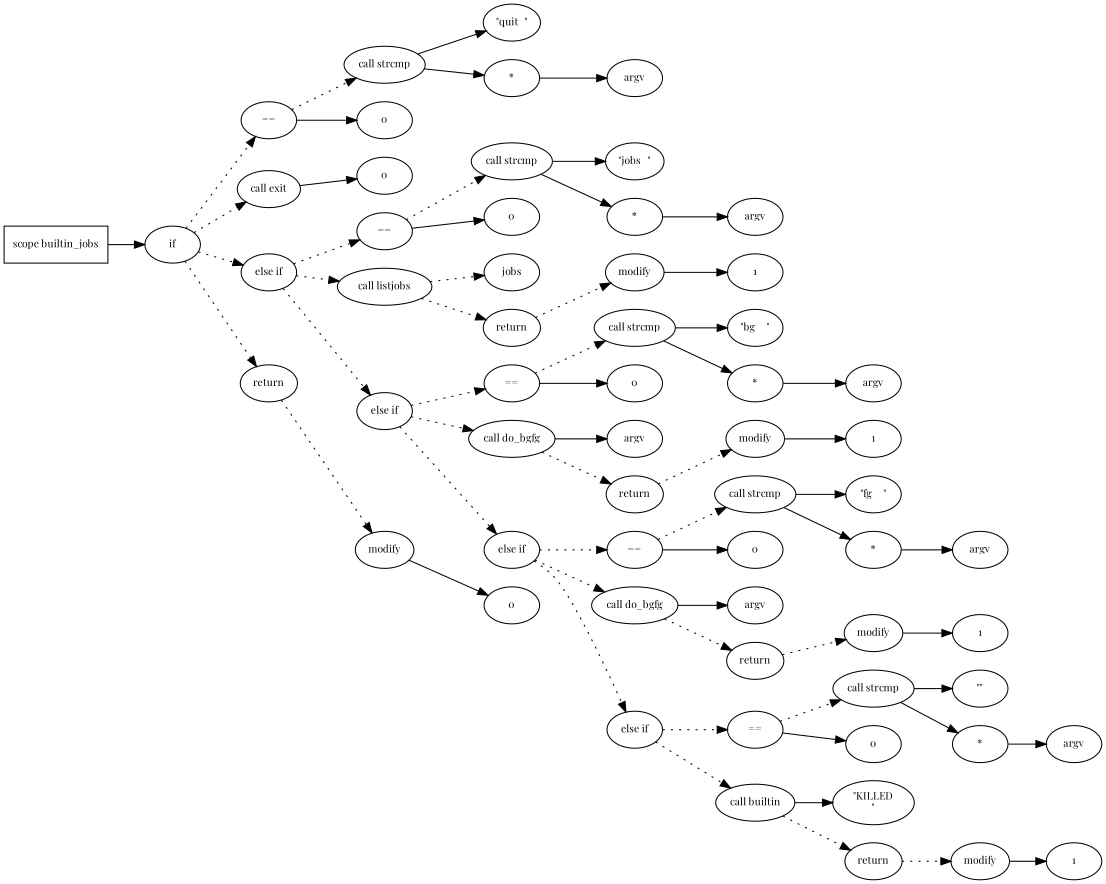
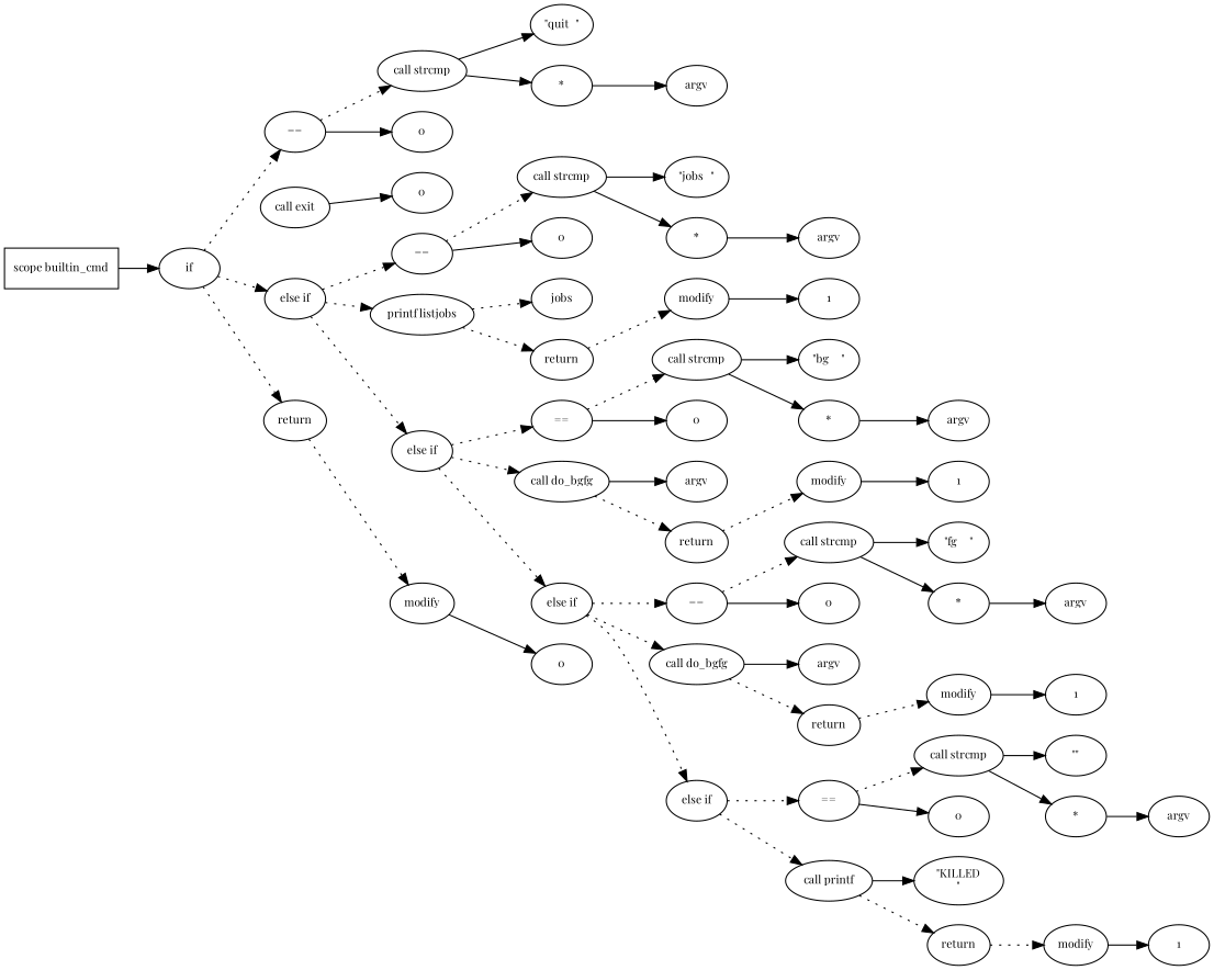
  digraph {
    fontname="Playfair Display"
    fontsize=10
    rankdir=LR
    node [fontname="Playfair Display" fontsize=10 shape=ellipse]
    edge [fontname="Playfair Display" fontsize=10 style=dotted]
-   n1 [label="scope builtin_jobs" shape=box]
+   n1 [label="scope builtin_cmd" shape=box]
    n2 [label=if]
    n3 [label="=="]
    n4 [label="call exit"]
    n5 [label="else if"]
    n6 [label=return]
    n7 [label="call strcmp"]
    n8 [label=0]
    n9 [label=0]
    n10 [label="=="]
-   n11 [label="call listjobs"]
+   n11 [label="printf listjobs"]
    n12 [label="else if"]
    n13 [label=modify]
    n14 [label="\"quit   \""]
    n15 [label="*"]
    n16 [label=argv]
    n17 [label="call strcmp"]
    n18 [label=0]
    n19 [label=jobs]
    n20 [label=return]
    n21 [label="=="]
    n22 [label="call do_bgfg"]
    n23 [label="else if"]
    n24 [label="\"jobs   \""]
    n25 [label="*"]
    n26 [label=argv]
    n27 [label=modify]
    n28 [label=1]
    n29 [label="call strcmp"]
    n30 [label=0]
    n31 [label=argv]
    n32 [label=return]
    n33 [label="=="]
    n34 [label="call do_bgfg"]
    n35 [label="else if"]
    n36 [label="\"bg     \""]
    n37 [label="*"]
    n38 [label=argv]
    n39 [label=modify]
    n40 [label=1]
    n41 [label="call strcmp"]
    n42 [label=0]
    n43 [label=argv]
    n44 [label=return]
    n45 [label="=="]
-   n46 [label="call builtin"]
+   n46 [label="call printf"]
    n47 [label="\"fg     \""]
    n48 [label="*"]
    n49 [label=argv]
    n50 [label=modify]
    n51 [label=1]
    n52 [label="call strcmp"]
    n53 [label=0]
    n54 [label="\"KILLED\n\""]
    n55 [label=return]
    n56 [label="\"\""]
    n57 [label="*"]
    n58 [label=argv]
    n59 [label=modify]
    n60 [label=1]
    n61 [label=0]
    n1 -> n2 [style=solid]
    n2 -> n3
-   n2 -> n4
    n2 -> n5
    n2 -> n6
    n3 -> n7
    n3 -> n8 [style=""]
    n4 -> n9 [style=""]
    n5 -> n10
    n5 -> n11
    n5 -> n12
    n6 -> n13
    n7 -> n14 [style=""]
    n7 -> n15 [style=""]
    n10 -> n17
    n10 -> n18 [style=""]
    n11 -> n19
    n11 -> n20
    n12 -> n21
    n12 -> n22
    n12 -> n23
    n13 -> n61 [style=""]
    n15 -> n16 [style=""]
    n17 -> n24 [style=""]
    n17 -> n25 [style=""]
    n20 -> n27
    n21 -> n29
    n21 -> n30 [style=""]
    n22 -> n31 [style=""]
    n22 -> n32
    n23 -> n33
    n23 -> n34
    n23 -> n35
    n25 -> n26 [style=""]
    n27 -> n28 [style=""]
    n29 -> n36 [style=""]
    n29 -> n37 [style=""]
    n32 -> n39
    n33 -> n41
    n33 -> n42 [style=""]
    n34 -> n43 [style=""]
    n34 -> n44
    n35 -> n45
    n35 -> n46
    n37 -> n38 [style=""]
    n39 -> n40 [style=""]
    n41 -> n47 [style=""]
    n41 -> n48 [style=""]
    n44 -> n50
    n45 -> n52
    n45 -> n53 [style=""]
    n46 -> n54 [style=""]
    n46 -> n55
    n48 -> n49 [style=""]
    n50 -> n51 [style=""]
    n52 -> n56 [style=""]
    n52 -> n57 [style=""]
    n55 -> n59
    n57 -> n58 [style=""]
    n59 -> n60 [style=""]
  }
